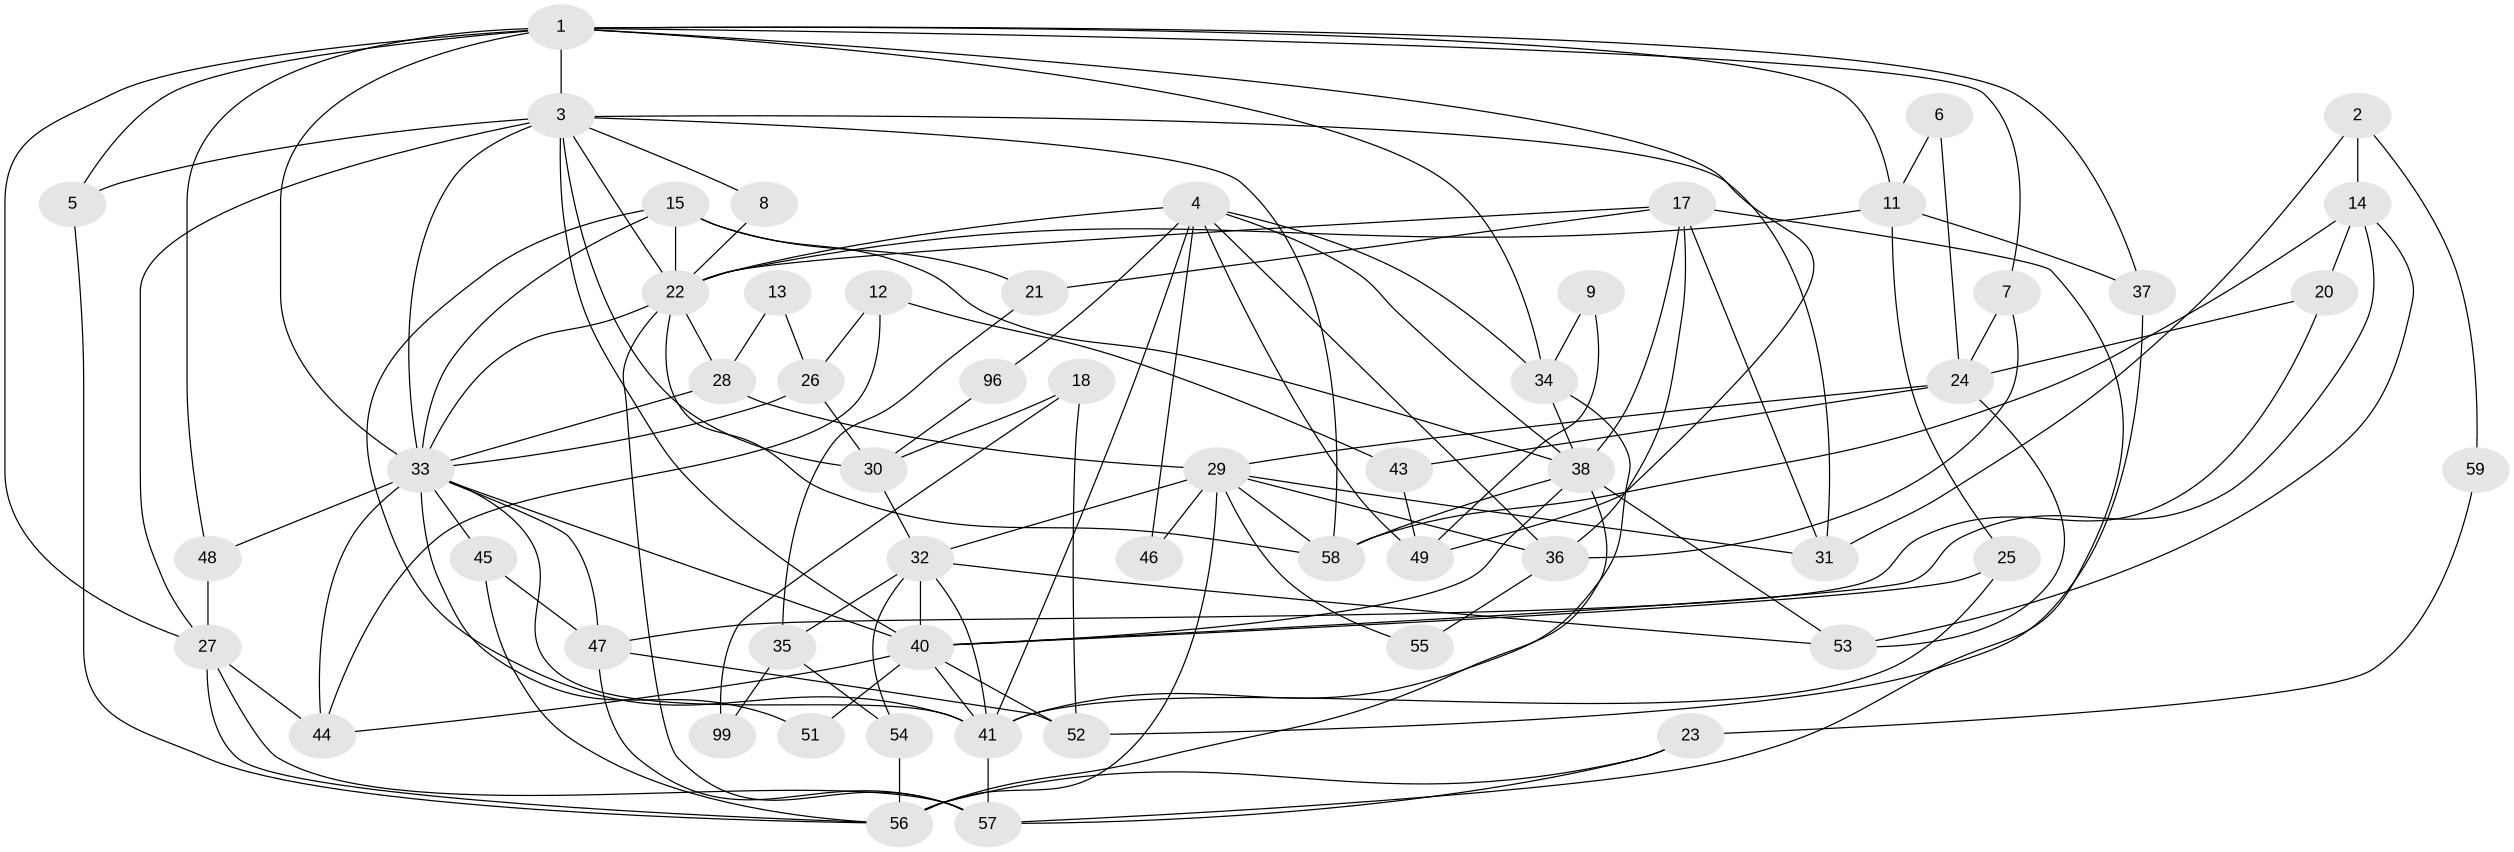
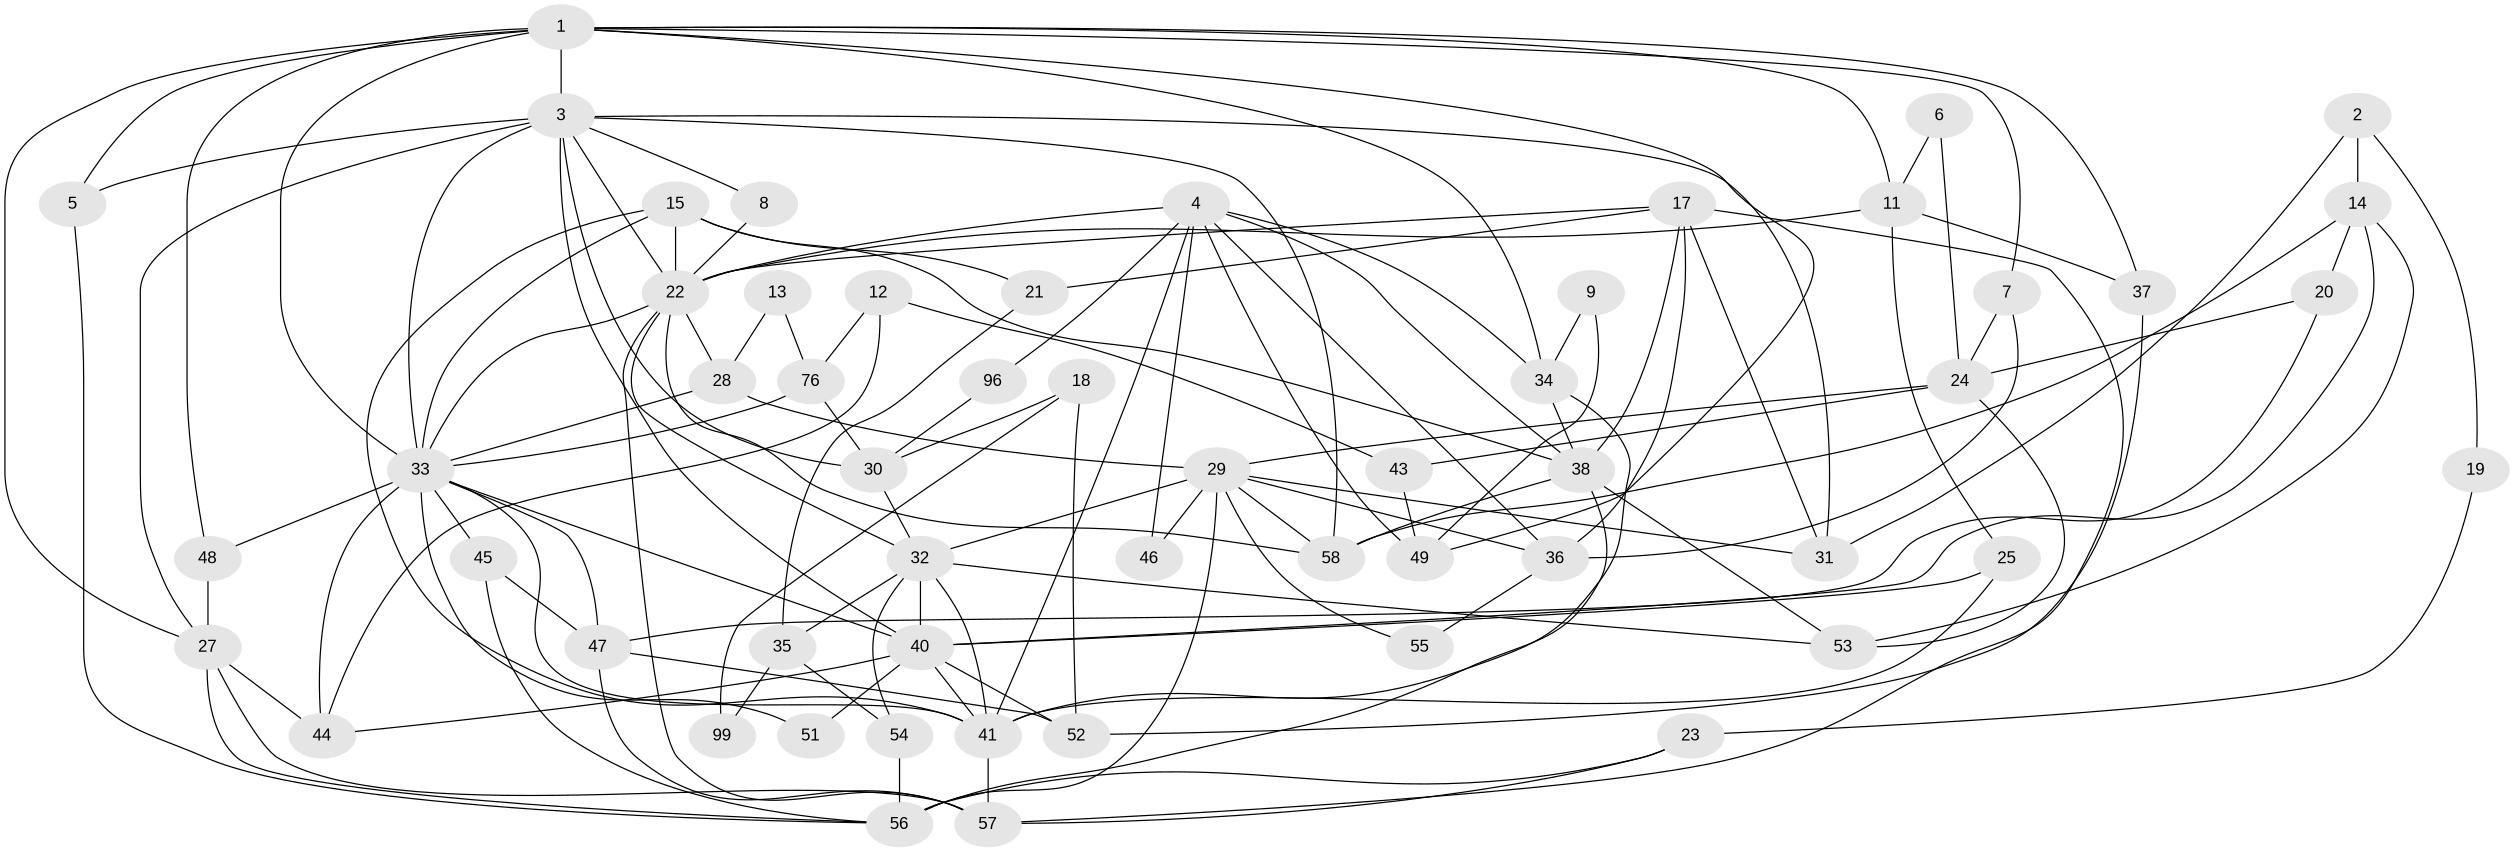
  graph {
    fontname="Liberation Sans"
    node [color=gray90 fontname="Liberation Sans" style=filled]
    edge [fontname="Liberation Sans" weight=1.0]
    1
    3
    5
    7
    11
    27
    33
    34
    37
    48
    49
    31
    8
    22
    30
    40
    58
    56
    36
    24
    25
    44
    57
    41
    47
    45
    51
    38
    52
    2
    14
-   19 [label=59]
+   19
    20
    53
    23
    28
    32
    4
    n39 [label=96]
    46
    55
    6
    43
    29
    9
    21
    35
    12
-   26
+   26 [label=76]
    13
    15
    17
    18
    n54 [label=99]
    54
    1 -- 3
    1 -- 5
    1 -- 7
    1 -- 11
    1 -- 27
    1 -- 33 [weight=2.0]
    1 -- 34
    1 -- 37
    1 -- 48
    1 -- 49
    3 -- 5
    3 -- 27
    3 -- 33
    3 -- 31
    3 -- 8
    3 -- 22
    3 -- 30 [weight=2.0]
    3 -- 40
    3 -- 58
    5 -- 56
    7 -- 36
    7 -- 24
    11 -- 37
    11 -- 22
    11 -- 25
    27 -- 56
    27 -- 44
    27 -- 57
    33 -- 48
    33 -- 40 [weight=2.0]
    33 -- 44
    33 -- 41
    33 -- 47
    33 -- 45
    33 -- 51
    34 -- 41
    34 -- 38
    37 -- 52
    48 -- 27
    8 -- 22
    22 -- 33
    22 -- 58
    22 -- 57
    22 -- 28
+   22 -- 32 [weight=2.0]
    30 -- 32
    40 -- 44
    40 -- 41
    40 -- 51
    40 -- 52
    36 -- 55
    24 -- 53
    24 -- 43
    24 -- 29
    25 -- 40 [weight=2.0]
    25 -- 41
    41 -- 57
    47 -- 57
    47 -- 52
    45 -- 56
    45 -- 47
-   38 -- 40
    38 -- 58
    38 -- 56
    38 -- 53
    2 -- 31
    2 -- 14
    2 -- 19
    14 -- 40
    14 -- 58
    14 -- 20
    14 -- 53
    19 -- 23
    20 -- 24
    20 -- 47
    23 -- 56
    23 -- 57
    28 -- 33
    28 -- 29 [weight=2.0]
    32 -- 40 [weight=2.0]
    32 -- 41
    32 -- 53
    32 -- 35
    32 -- 54
    4 -- 34
    4 -- 49
    4 -- 22 [weight=2.0]
    4 -- 36
    4 -- 41
    4 -- 38
    4 -- n39
    4 -- 46
    n39 -- 30
    6 -- 11
    6 -- 24
    43 -- 49
    29 -- 31
    29 -- 58
    29 -- 56
    29 -- 36
    29 -- 32
    29 -- 46
    29 -- 55
    9 -- 34
    9 -- 49
    21 -- 35
    35 -- n54
    35 -- 54
    12 -- 44
    12 -- 43
    12 -- 26
    26 -- 33
    26 -- 30
    13 -- 28
    13 -- 26
    15 -- 33
    15 -- 22
    15 -- 41
    15 -- 38
    15 -- 21
    17 -- 31
    17 -- 22
    17 -- 36
    17 -- 57
    17 -- 38
    17 -- 21
    18 -- 30
    18 -- 52
    18 -- n54
    54 -- 56
  }
